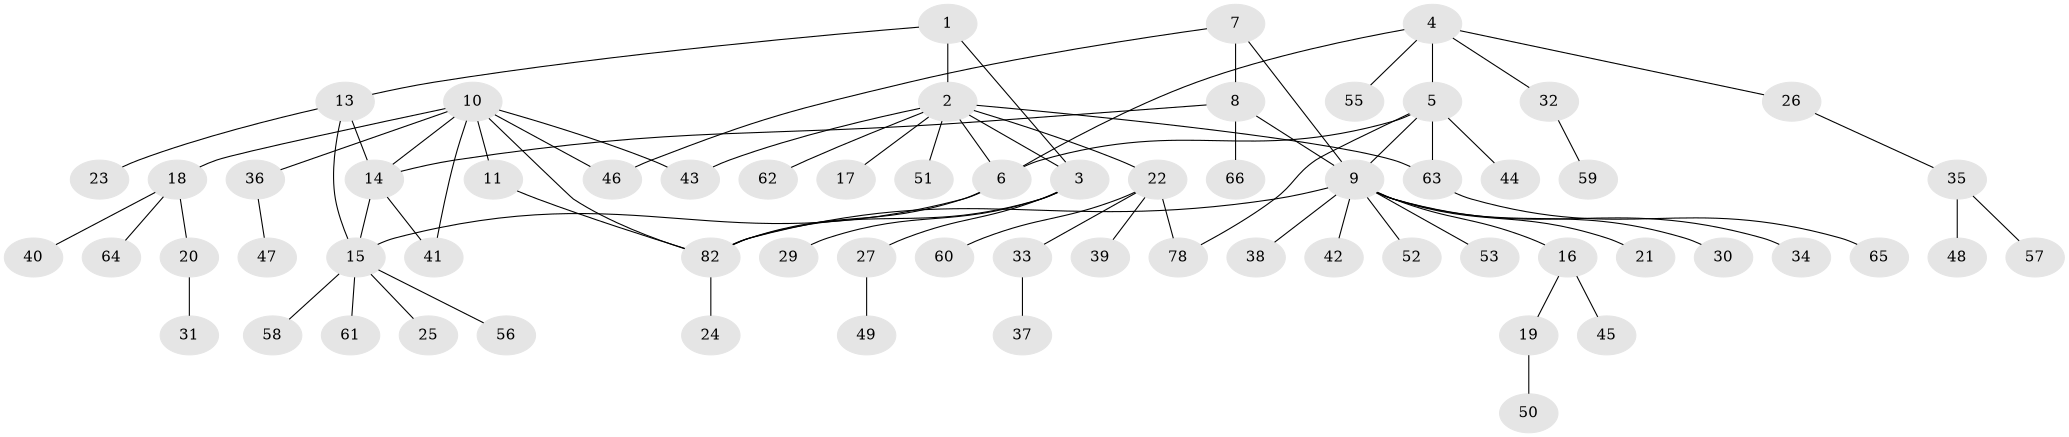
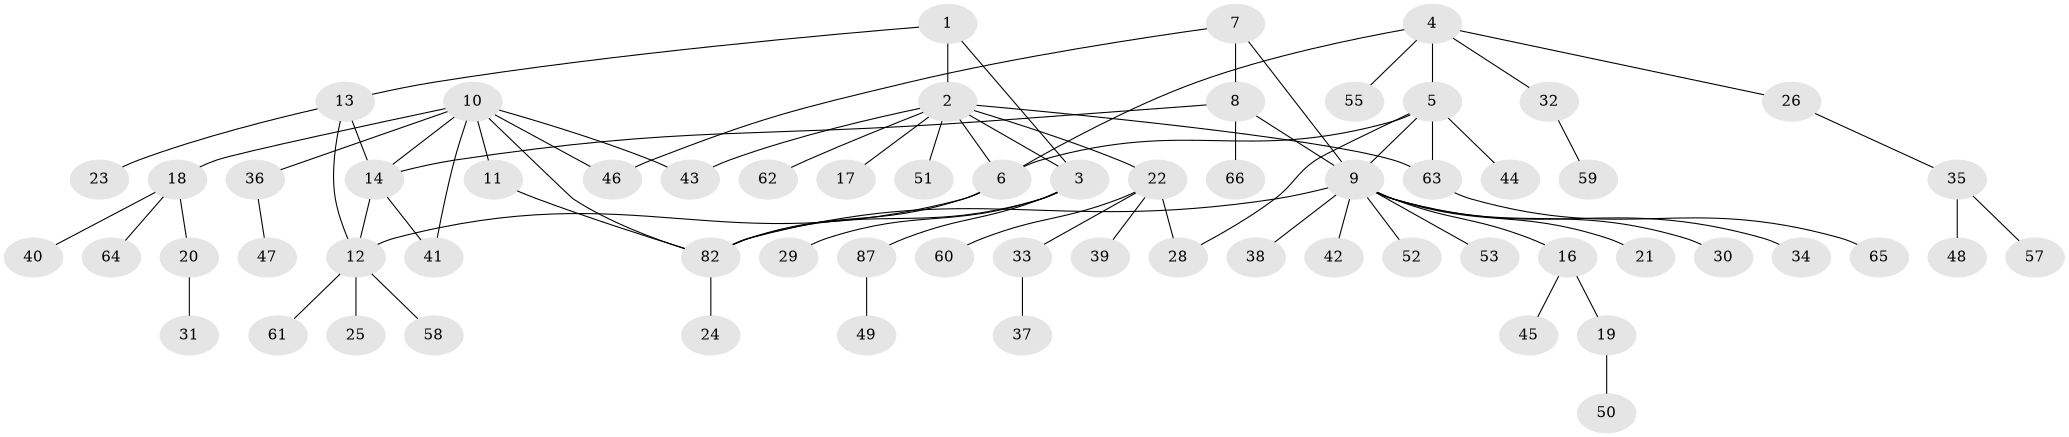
  graph {
    node [color=gray90 style=filled]
    1
    2
    3
    13
    6
    17
    22
    43
    51
    62
    63
    n12 [label=82]
-   27
+   27 [label=87]
    29
-   15
+   15 [label=12]
    14
    23
    7
    9
    8
    46
-   28 [label=78]
+   28
    33
    39
    60
    24
    49
    4
    5
    26
    32
    55
    44
    35
    59
    16
    21
    30
    34
    38
    42
    52
    53
    65
    25
-   56
    58
    61
    66
    41
    19
    45
    10
    11
    18
    36
    20
    40
    64
    47
    50
    31
    37
    48
    57
    1 -- 2
    1 -- 3
    1 -- 13
    2 -- 3
    2 -- 6
    2 -- 17
    2 -- 22
    2 -- 43
    2 -- 51
    2 -- 62
    2 -- 63
    3 -- n12
    3 -- 27
    3 -- 29
    13 -- 15
    13 -- 14
    13 -- 23
    6 -- n12
    6 -- 15
    22 -- 28
    22 -- 33
    22 -- 39
    22 -- 60
    63 -- 65
    n12 -- 24
    27 -- 49
    15 -- 25
-   15 -- 56
    15 -- 58
    15 -- 61
    14 -- 15
    14 -- 41
    7 -- 9
    7 -- 8
    7 -- 46
    9 -- n12
    9 -- 16
    9 -- 21
    9 -- 30
    9 -- 34
    9 -- 38
    9 -- 42
    9 -- 52
    9 -- 53
    8 -- 14
    8 -- 9
    8 -- 66
    33 -- 37
    4 -- 6
    4 -- 5
    4 -- 26
    4 -- 32
    4 -- 55
    5 -- 6
    5 -- 63
    5 -- 9
    5 -- 28
    5 -- 44
    26 -- 35
    32 -- 59
    35 -- 48
    35 -- 57
    16 -- 19
    16 -- 45
    19 -- 50
    10 -- 43
    10 -- n12
    10 -- 14
    10 -- 46
    10 -- 41
    10 -- 11
    10 -- 18
    10 -- 36
    11 -- n12
    18 -- 20
    18 -- 40
    18 -- 64
    36 -- 47
    20 -- 31
  }
